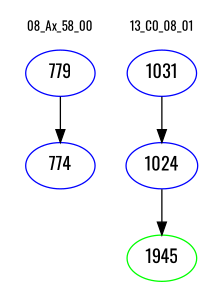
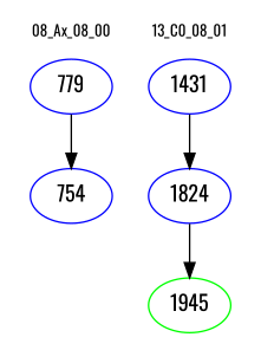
  digraph {
    fontname=Oswald
    node [color=blue fontname=Oswald]
    edge [color=black fontname=Oswald]
    n1 [label=779]
-   n2 [label=774]
-   n3 [label=1031]
-   n4 [label=1024]
+   n2 [label=754]
+   n3 [label=1431]
+   n4 [label=1824]
    n5 [color=green label=1945]
    subgraph cluster_1 {
      color=white
      fontsize=10
-     label="08_Ax_58_00"
+     label="08_Ax_08_00"
      n1
      n2
    }
    subgraph cluster_2 {
      color=white
      fontsize=10
      label="13_C0_08_01"
      n3
      n4
      n5
    }
    n1 -> n2
    n3 -> n4
    n4 -> n5
  }
